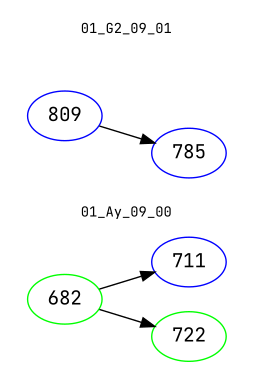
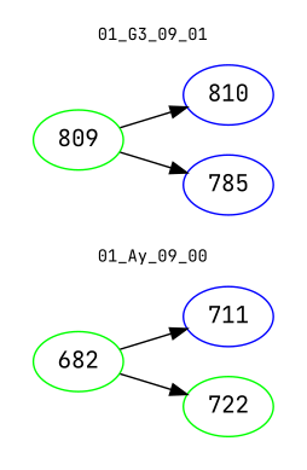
  digraph {
    fontname="JetBrains Mono"
    rankdir=LR
    node [color=blue fontname="JetBrains Mono"]
    edge [color=black fontname="JetBrains Mono"]
    n1 [color=green label=682]
    n2 [color=green label=722]
    n3 [label=711]
-   n4 [label=809]
+   n4 [color=green label=809]
    n5 [label=785]
+   n6 [label=810]
    subgraph cluster_1 {
      color=white
      fontsize=10
      label="01_Ay_09_00"
      n1
      n2
      n3
    }
    subgraph cluster_2 {
      color=white
      fontsize=10
-     label="01_G2_09_01"
+     label="01_G3_09_01"
      n4
      n5
+     n6
    }
    n1 -> n2
    n1 -> n3
    n4 -> n5
+   n4 -> n6
  }
